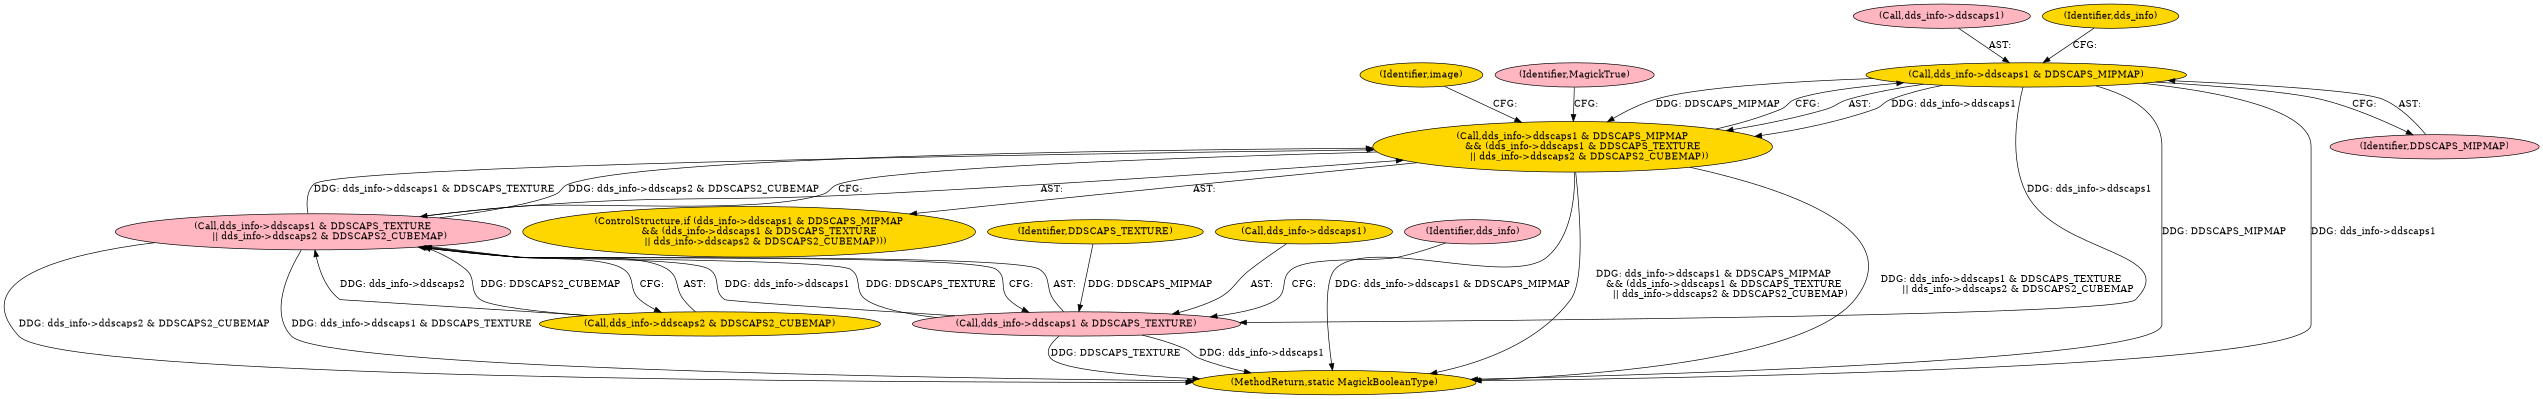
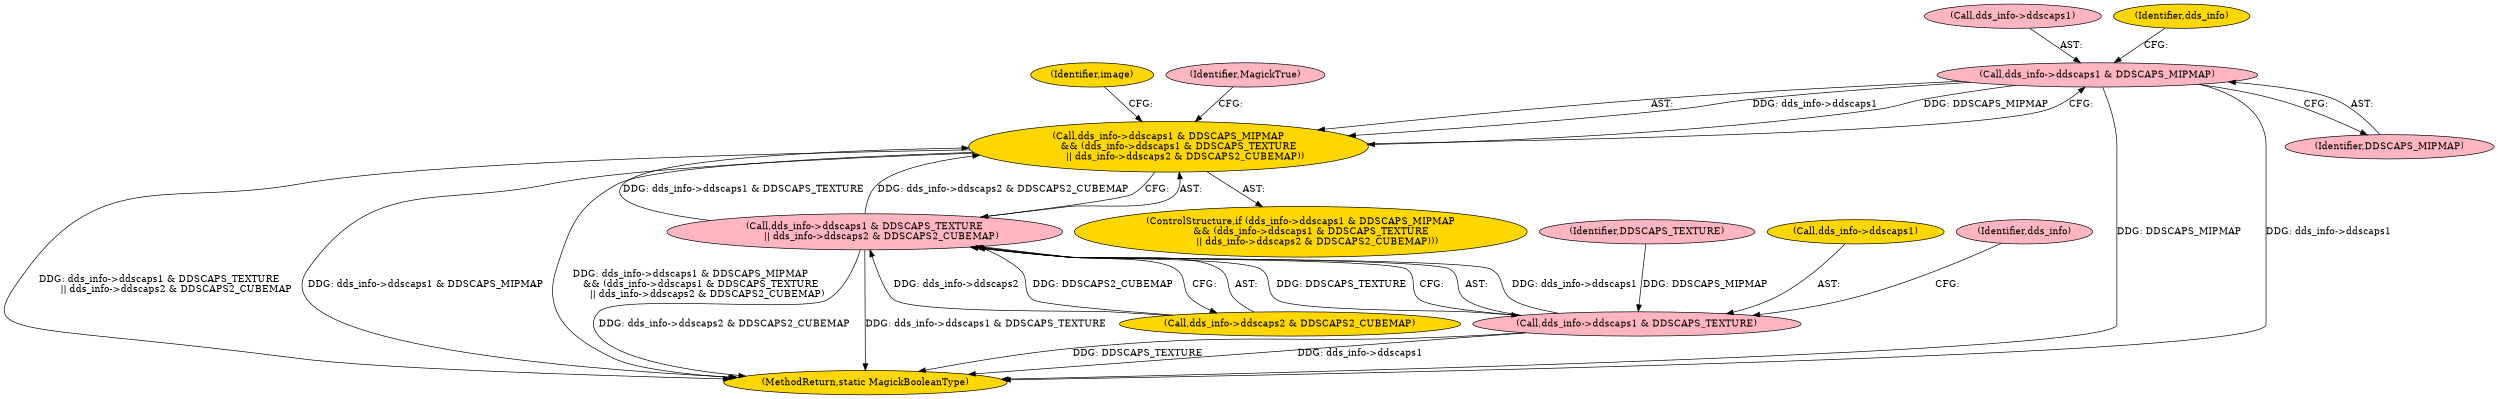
  digraph {
    node [fillcolor=gold style=filled]
-   n1 [label="(Call,dds_info->ddscaps1 & DDSCAPS_MIPMAP)"]
+   n1 [fillcolor=lightpink label="(Call,dds_info->ddscaps1 & DDSCAPS_MIPMAP)"]
    n2 [label="(Call,dds_info->ddscaps1 & DDSCAPS_MIPMAP\n       && (dds_info->ddscaps1 & DDSCAPS_TEXTURE\n           || dds_info->ddscaps2 & DDSCAPS2_CUBEMAP))"]
    n3 [fillcolor=lightpink label="(Call,dds_info->ddscaps1 & DDSCAPS_TEXTURE)"]
    n4 [label="(MethodReturn,static MagickBooleanType)"]
    n5 [fillcolor=lightpink label="(Identifier,DDSCAPS_MIPMAP)"]
    n6 [fillcolor=lightpink label="(Call,dds_info->ddscaps1 & DDSCAPS_TEXTURE\n           || dds_info->ddscaps2 & DDSCAPS2_CUBEMAP)"]
    n7 [label="(ControlStructure,if (dds_info->ddscaps1 & DDSCAPS_MIPMAP\n       && (dds_info->ddscaps1 & DDSCAPS_TEXTURE\n           || dds_info->ddscaps2 & DDSCAPS2_CUBEMAP)))"]
    n8 [label="(Call,dds_info->ddscaps2 & DDSCAPS2_CUBEMAP)"]
-   n9 [label="(Identifier,DDSCAPS_TEXTURE)"]
+   n9 [fillcolor=lightpink label="(Identifier,DDSCAPS_TEXTURE)"]
    n10 [label="(Identifier,image)"]
    n11 [fillcolor=lightpink label="(Call,dds_info->ddscaps1)"]
    n12 [label="(Identifier,dds_info)"]
    n13 [fillcolor=lightpink label="(Identifier,MagickTrue)"]
    n14 [label="(Call,dds_info->ddscaps1)"]
    n15 [fillcolor=lightpink label="(Identifier,dds_info)"]
    n1 -> n2 [label="AST: "]
    n1 -> n2 [label="DDG: dds_info->ddscaps1"]
    n1 -> n2 [label="DDG: DDSCAPS_MIPMAP"]
-   n1 -> n3 [label="DDG: dds_info->ddscaps1"]
    n1 -> n4 [label="DDG: DDSCAPS_MIPMAP"]
    n1 -> n4 [label="DDG: dds_info->ddscaps1"]
    n1 -> n5 [label="CFG: "]
    n2 -> n1 [label="CFG: "]
    n2 -> n4 [label="DDG: dds_info->ddscaps1 & DDSCAPS_TEXTURE\n           || dds_info->ddscaps2 & DDSCAPS2_CUBEMAP"]
    n2 -> n4 [label="DDG: dds_info->ddscaps1 & DDSCAPS_MIPMAP"]
    n2 -> n4 [label="DDG: dds_info->ddscaps1 & DDSCAPS_MIPMAP\n       && (dds_info->ddscaps1 & DDSCAPS_TEXTURE\n           || dds_info->ddscaps2 & DDSCAPS2_CUBEMAP)"]
    n2 -> n6 [label="CFG: "]
    n2 -> n7 [label="AST: "]
    n3 -> n4 [label="DDG: dds_info->ddscaps1"]
    n3 -> n4 [label="DDG: DDSCAPS_TEXTURE"]
    n3 -> n6 [label="AST: "]
    n3 -> n6 [label="DDG: dds_info->ddscaps1"]
    n3 -> n6 [label="DDG: DDSCAPS_TEXTURE"]
    n5 -> n1 [label="AST: "]
    n6 -> n2 [label="AST: "]
    n6 -> n2 [label="DDG: dds_info->ddscaps1 & DDSCAPS_TEXTURE"]
    n6 -> n2 [label="DDG: dds_info->ddscaps2 & DDSCAPS2_CUBEMAP"]
    n6 -> n3 [label="CFG: "]
    n6 -> n4 [label="DDG: dds_info->ddscaps2 & DDSCAPS2_CUBEMAP"]
    n6 -> n4 [label="DDG: dds_info->ddscaps1 & DDSCAPS_TEXTURE"]
    n6 -> n8 [label="CFG: "]
    n8 -> n6 [label="AST: "]
    n8 -> n6 [label="DDG: dds_info->ddscaps2"]
    n8 -> n6 [label="DDG: DDSCAPS2_CUBEMAP"]
    n9 -> n3 [label="DDG: DDSCAPS_MIPMAP"]
    n10 -> n2 [label="CFG: "]
    n11 -> n1 [label="AST: "]
    n12 -> n1 [label="CFG: "]
    n13 -> n2 [label="CFG: "]
    n14 -> n3 [label="AST: "]
    n15 -> n3 [label="CFG: "]
  }
